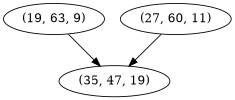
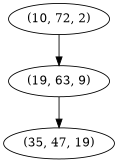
  digraph {
+   "(10, 72, 2)"
    "(19, 63, 9)"
    "(35, 47, 19)"
-   "(27, 60, 11)"
+   "(10, 72, 2)" -> "(19, 63, 9)"
    "(19, 63, 9)" -> "(35, 47, 19)"
-   "(27, 60, 11)" -> "(35, 47, 19)"
  }
